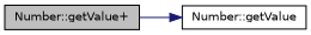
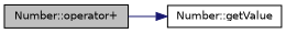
  digraph {
    rankdir=LR
    node [color=black fontname=Helvetica fontsize=10 shape=record style=filled]
-   n1 [fillcolor=grey75 fontcolor=black height=0.2 label="Number::getValue+" width=0.4]
+   n1 [fillcolor=grey75 fontcolor=black height=0.2 label="Number::operator+" width=0.4]
    n2 [fillcolor=white height=0.2 label="Number::getValue" width=0.4]
    n1 -> n2 [color=midnightblue fontname=Helvetica fontsize=10 labelfontname=Helvetica labelfontsize=10 style=solid]
  }
